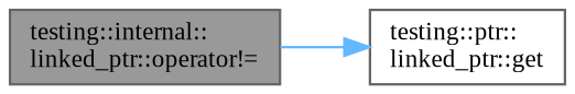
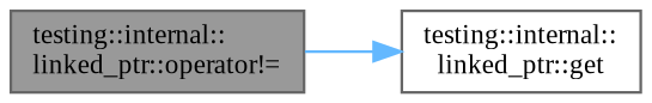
  digraph {
    rankdir=LR
    fontname="Liberation Serif"
    node [fontname="Liberation Serif" fontsize=10 shape=box style=filled]
    n1 [color=gray40 fillcolor=grey60 fontcolor=black height=0.2 label="testing::internal::\llinked_ptr::operator!=" width=0.4]
-   n2 [color=grey40 fillcolor=white height=0.2 label="testing::ptr::\llinked_ptr::get" width=0.4]
+   n2 [color=grey40 fillcolor=white height=0.2 label="testing::internal::\llinked_ptr::get" width=0.4]
    n1 -> n2 [color=steelblue1 fontname="Liberation Serif" fontsize=10 labelfontname=Helvetica labelfontsize=10 style=solid]
  }
